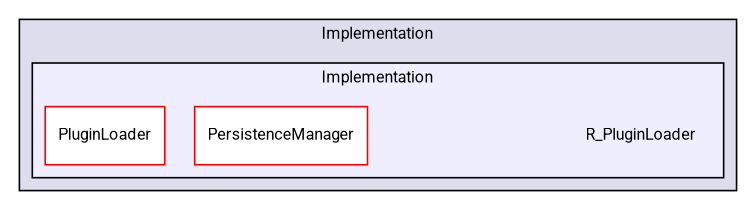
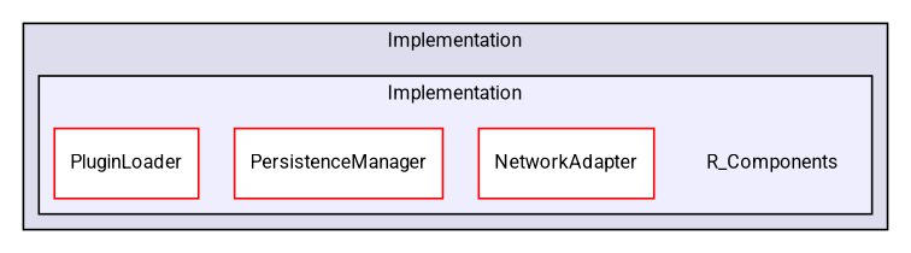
  digraph {
    compound=true
    fontname=Roboto
    node [fontname=Roboto fontsize=10 shape=box color=red fillcolor=white style=filled]
-   n1 [label=R_PluginLoader shape=plaintext color="" fillcolor="" style=""]
+   n1 [label=R_Components shape=plaintext color="" fillcolor="" style=""]
+   n2 [label=NetworkAdapter]
    n3 [label=PersistenceManager]
    n4 [label=PluginLoader]
    subgraph cluster_1 {
      bgcolor="#ddddee"
      fontsize=10
      label=Implementation
      pencolor=black
      subgraph cluster_2 {
        bgcolor="#eeeeff"
        fontsize=10
        pencolor=black
        n1
+       n2
        n3
        n4
      }
    }
  }
